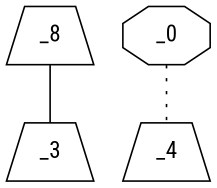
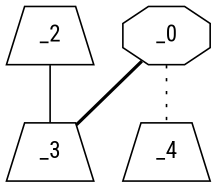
  graph {
    fontname="Roboto Condensed"
    node [fontname="Roboto Condensed" shape=trapezium y=0.48]
    edge [fontname="Roboto Condensed"]
    _0 [shape=octagon x=1]
    _3 [x=1.45199 y=1.94028]
    _4 [x=1.95008 y=0.81619]
-   _2 [x=2.01 label=_8]
+   _2 [x=2.01]
+   _0 -- _3 [style=bold]
    _0 -- _4 [style=dotted]
    _2 -- _3 [style=solid]
  }
